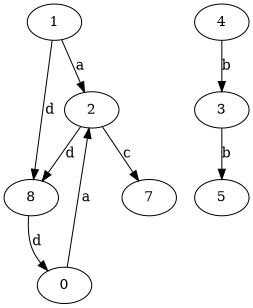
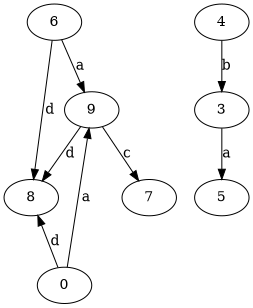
  strict digraph {
-   2
+   2 [label=9]
    7
    8
    4
    3
    0
    5
-   1
+   1 [label=6]
    2 -> 7 [label=c]
    2 -> 8 [label=d]
    4 -> 3 [label=b]
-   3 -> 5 [label=b]
+   3 -> 5 [label=a]
    0 -> 2 [label=a]
-   8 -> 0 [label=d]
+   0 -> 8 [label=d]
    1 -> 2 [label=a]
    1 -> 8 [label=d]
  }
